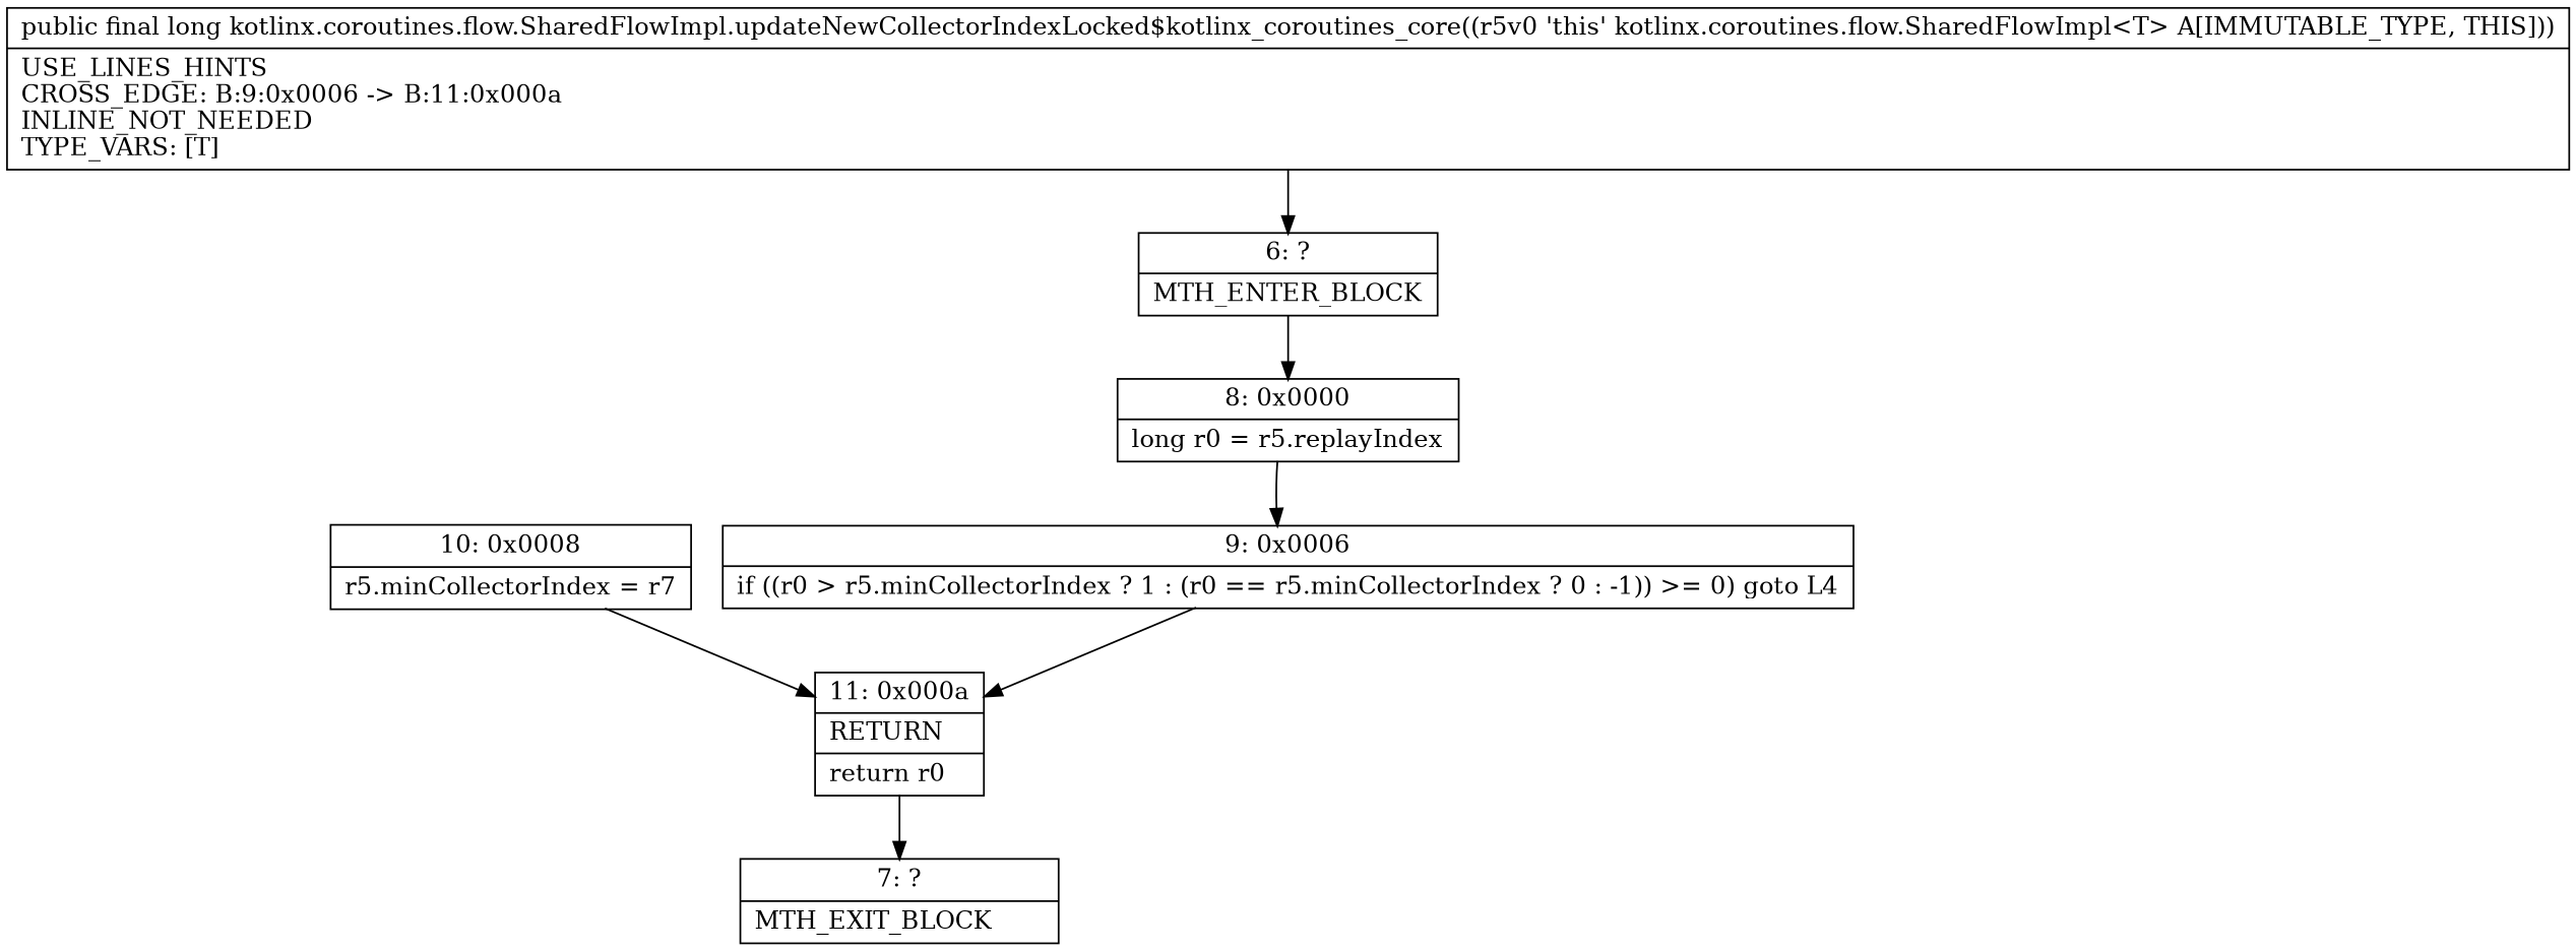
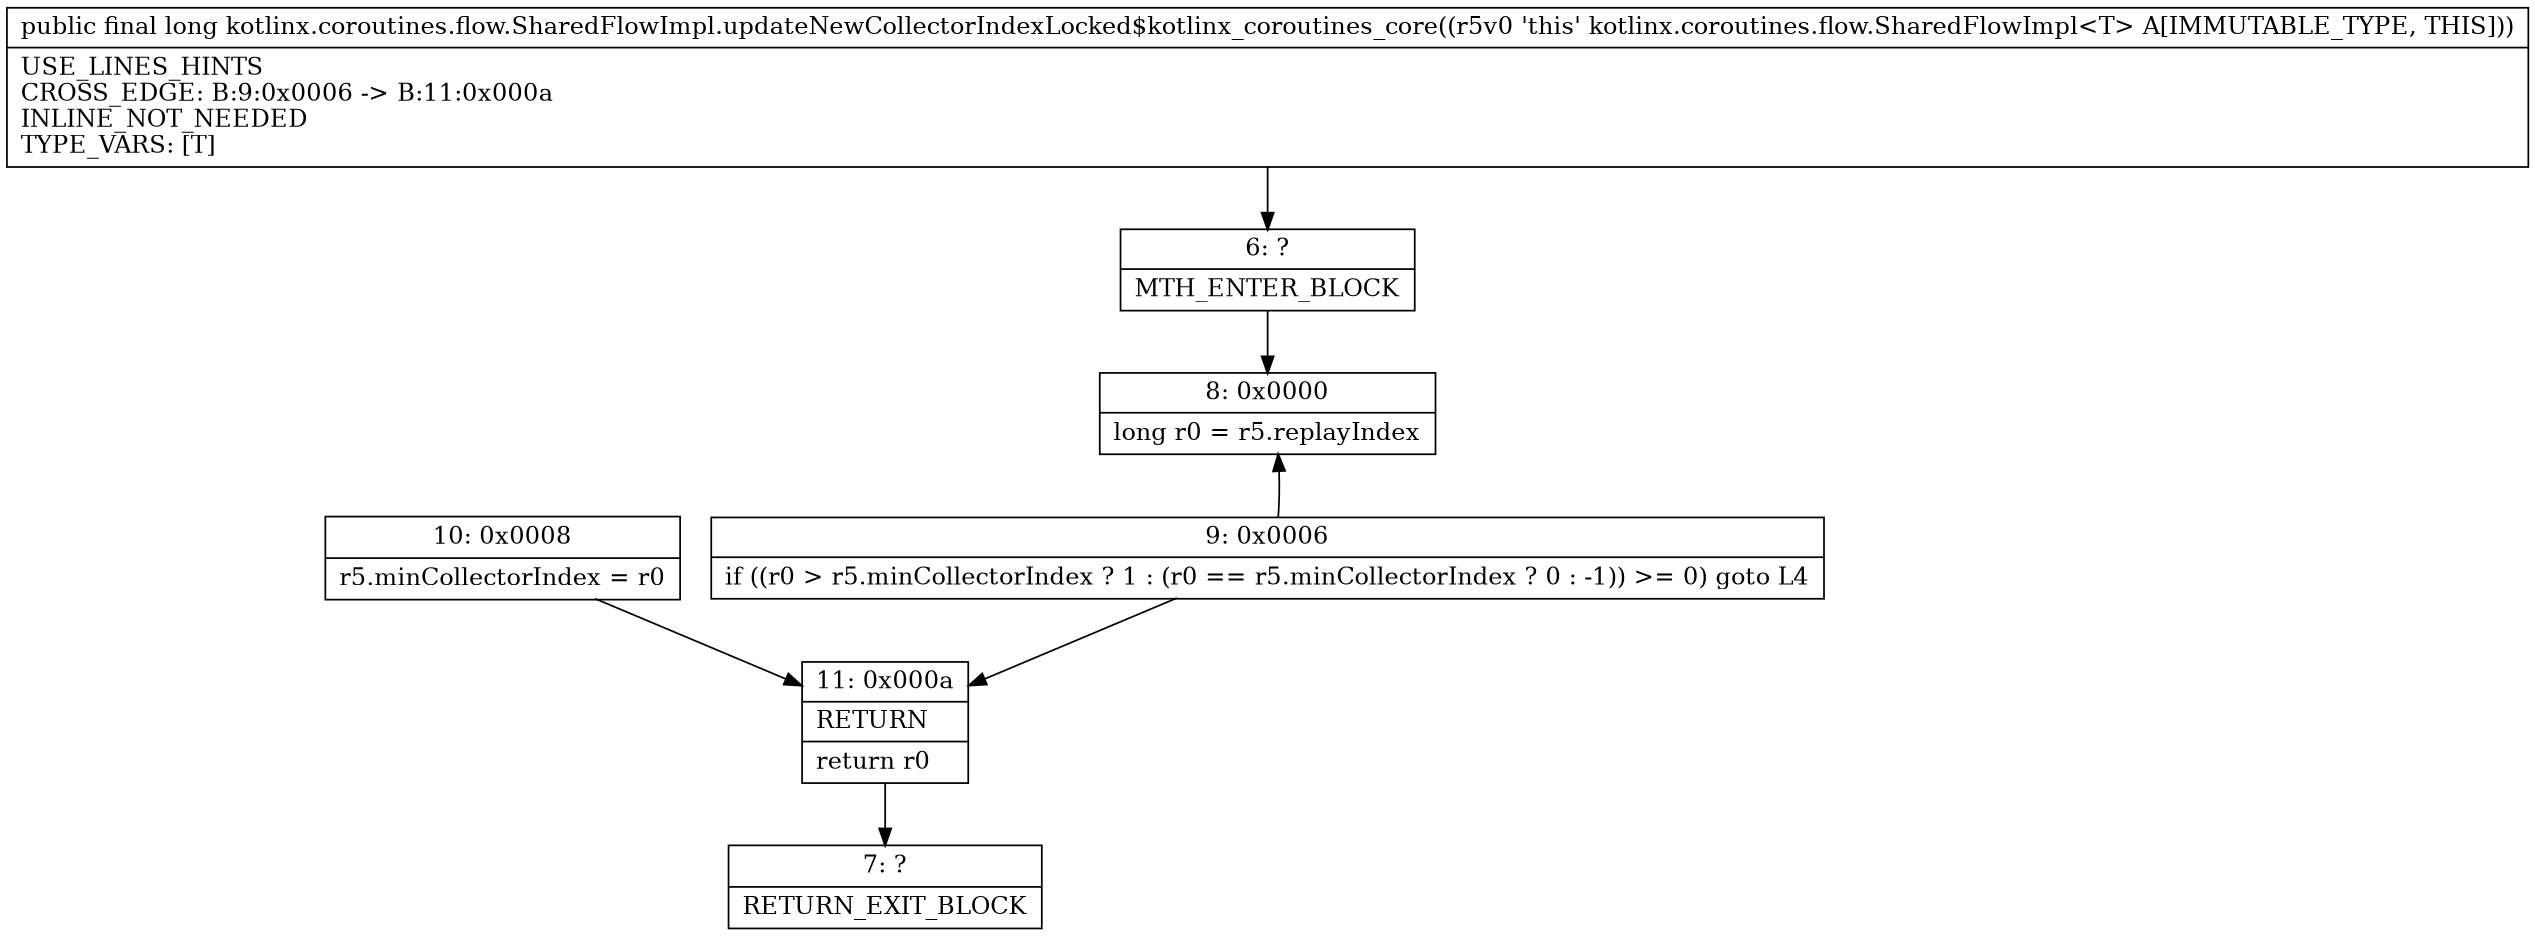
  digraph {
    node [shape=record]
    n1 [label="{6\:\ ?|MTH_ENTER_BLOCK\l}"]
    n2 [label="{8\:\ 0x0000|long r0 = r5.replayIndex\l}"]
    n3 [label="{9\:\ 0x0006|if ((r0 \> r5.minCollectorIndex ? 1 : (r0 == r5.minCollectorIndex ? 0 : \-1)) \>= 0) goto L4\l}"]
    n4 [label="{11\:\ 0x000a|RETURN\l|return r0\l}"]
-   n5 [label="{10\:\ 0x0008|r5.minCollectorIndex = r7\l}"]
-   n6 [label="{7\:\ ?|MTH_EXIT_BLOCK\l}"]
+   n5 [label="{10\:\ 0x0008|r5.minCollectorIndex = r0\l}"]
+   n6 [label="{7\:\ ?|RETURN_EXIT_BLOCK\l}"]
    n7 [label="{public final long kotlinx.coroutines.flow.SharedFlowImpl.updateNewCollectorIndexLocked$kotlinx_coroutines_core((r5v0 'this' kotlinx.coroutines.flow.SharedFlowImpl\<T\> A[IMMUTABLE_TYPE, THIS]))  | USE_LINES_HINTS\lCROSS_EDGE: B:9:0x0006 \-\> B:11:0x000a\lINLINE_NOT_NEEDED\lTYPE_VARS: [T]\l}"]
    n1 -> n2
-   n2 -> n3
+   n3 -> n2
    n3 -> n4
    n4 -> n6
    n5 -> n4
    n7 -> n1
  }
